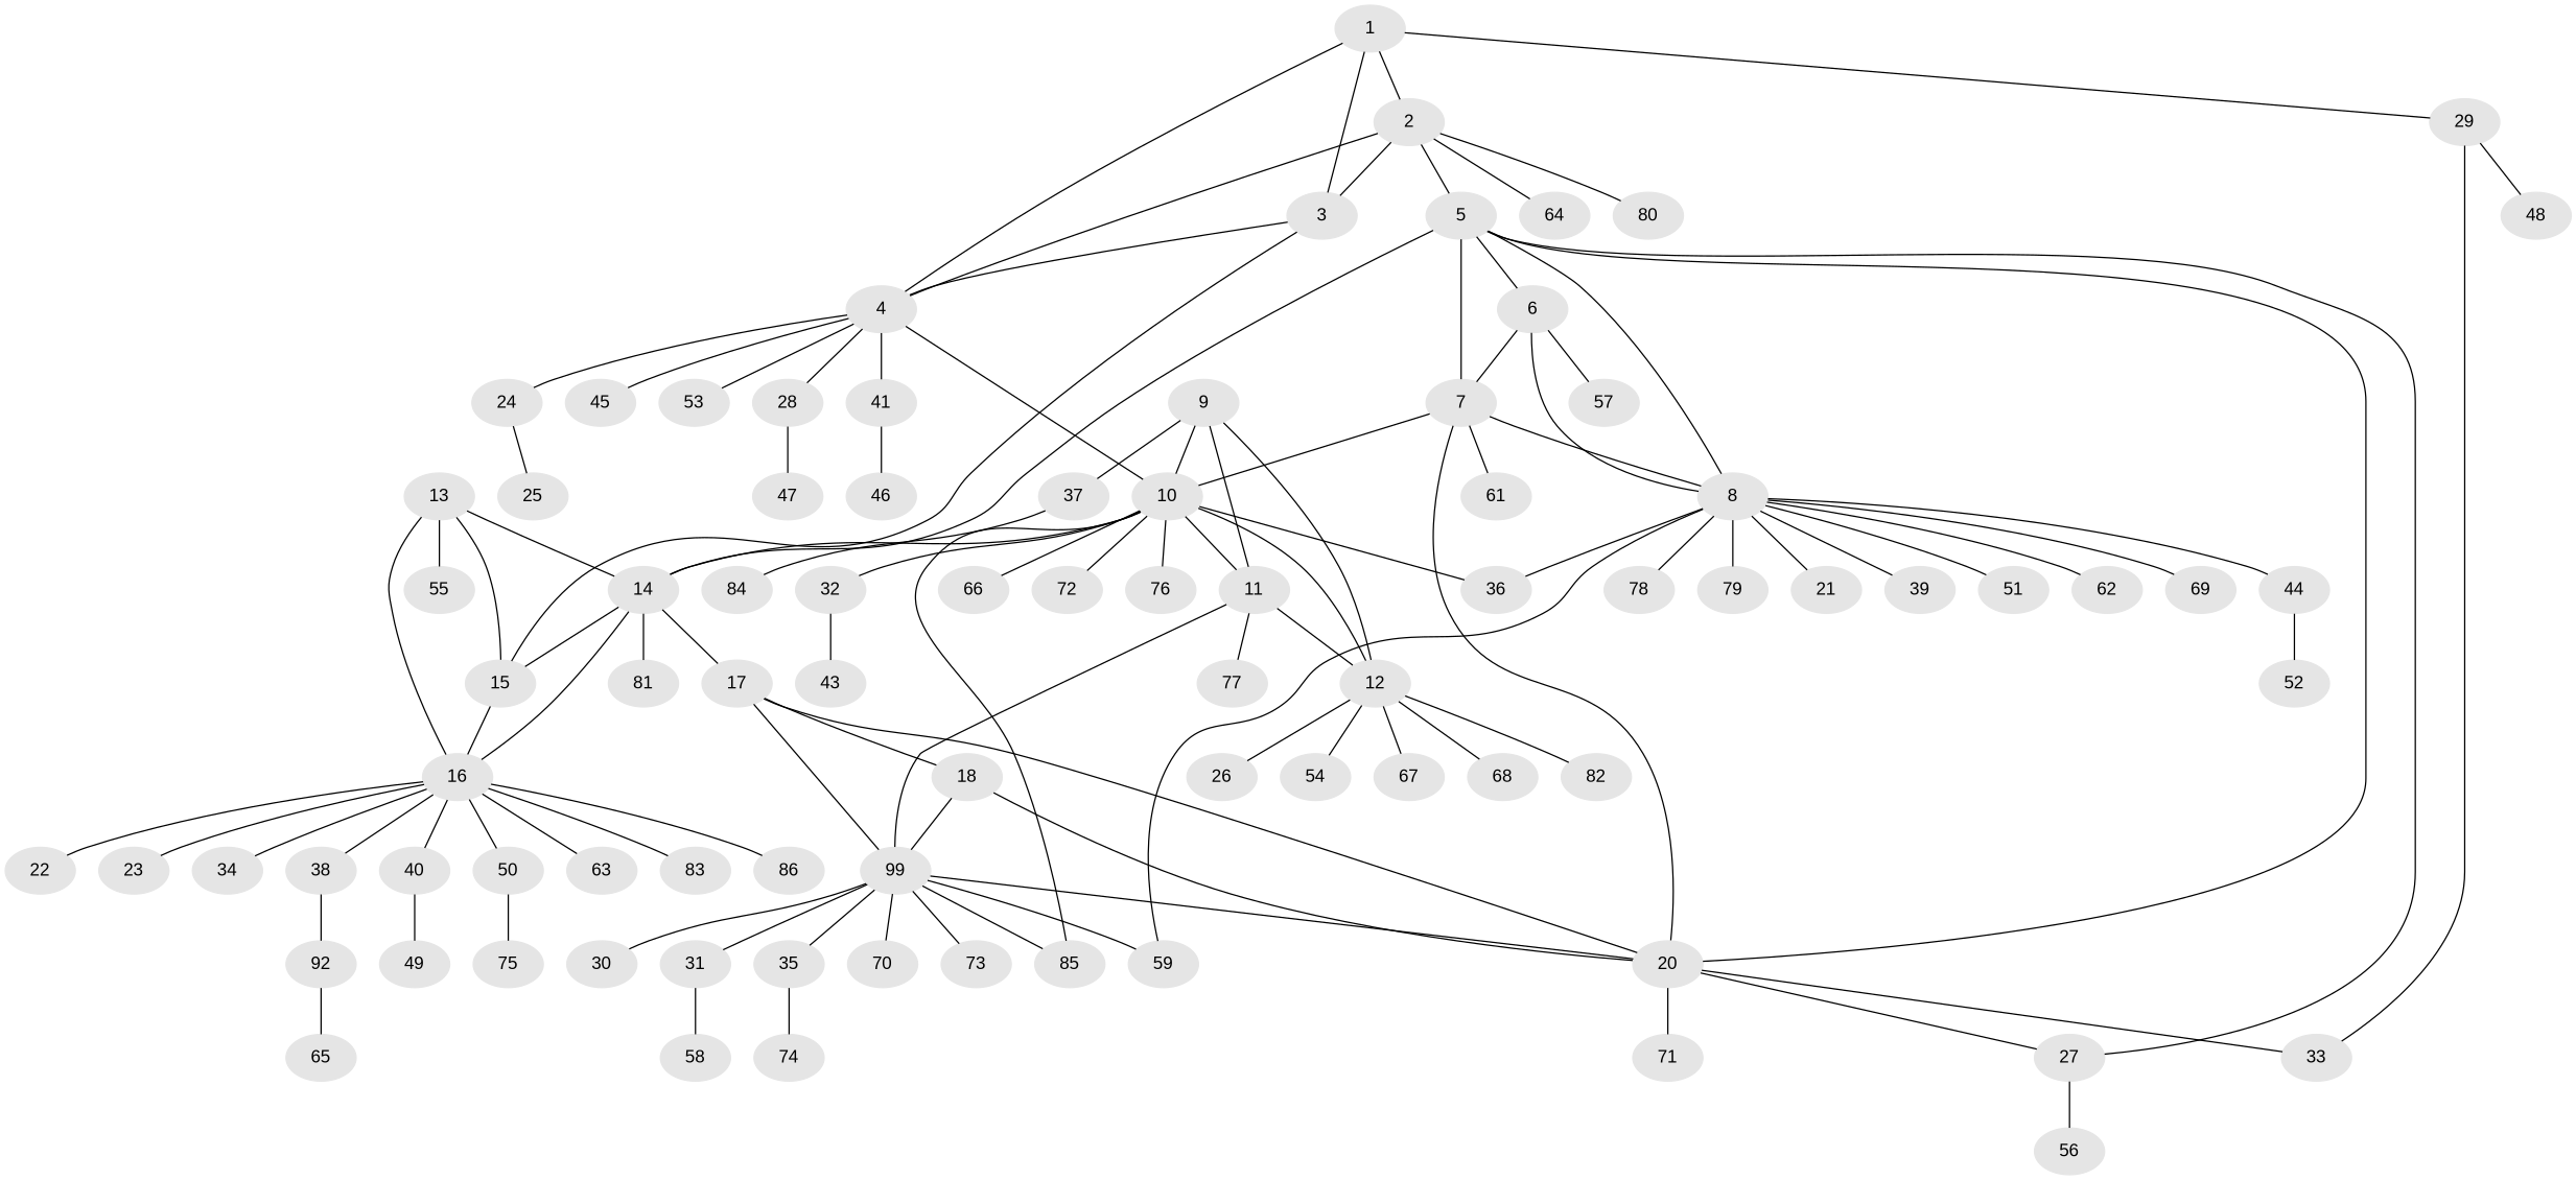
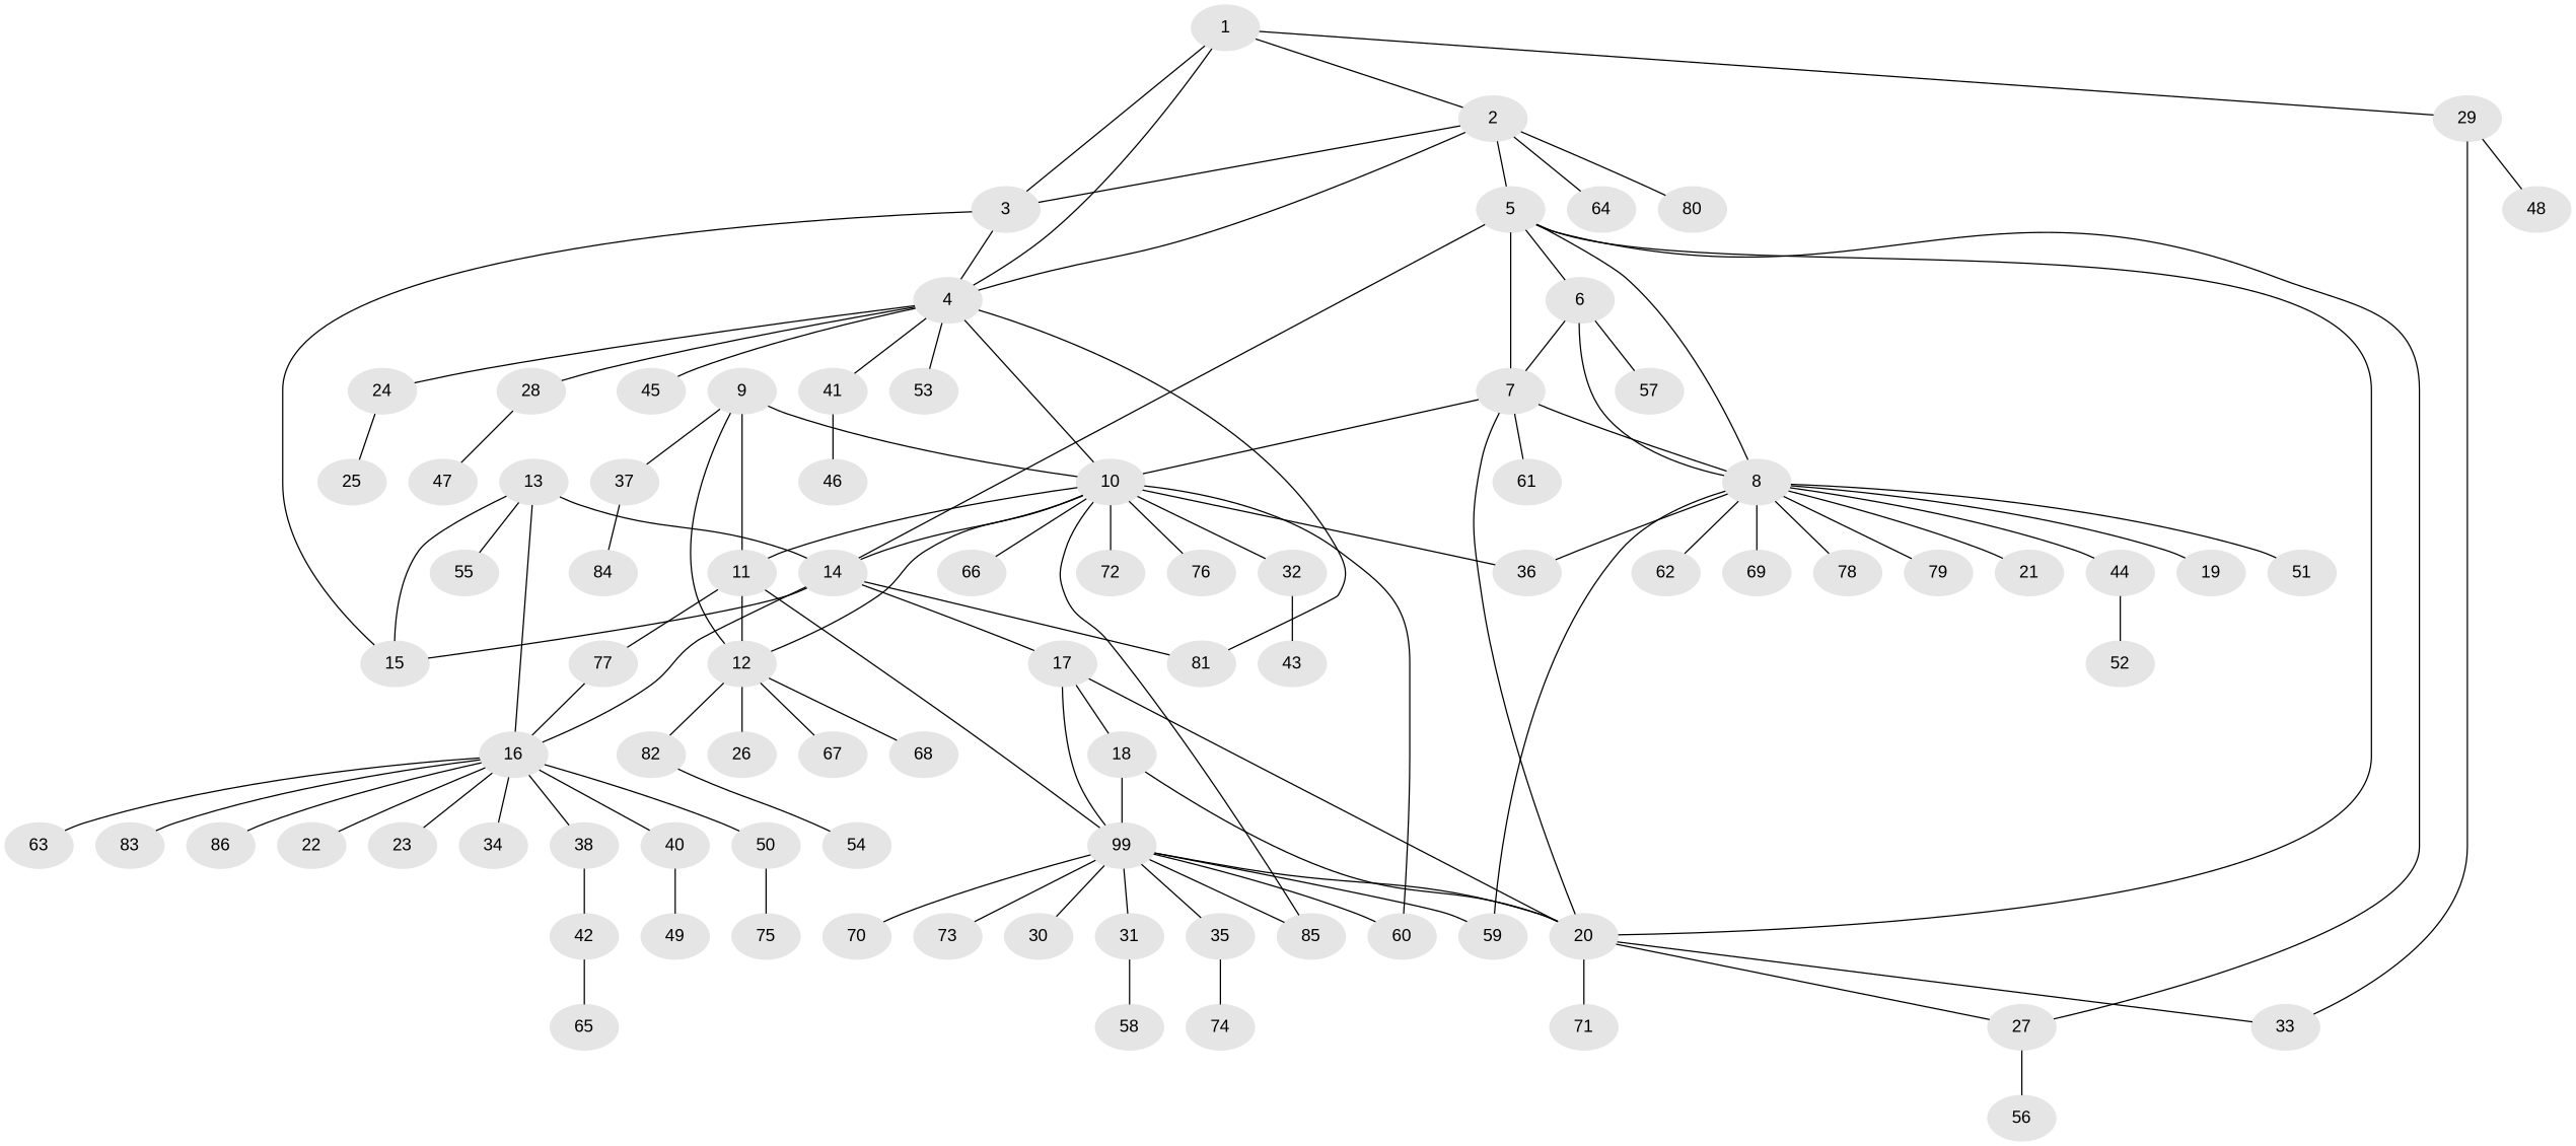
  graph {
    fontname="Liberation Sans"
    node [color=gray90 fontname="Liberation Sans" style=filled]
    edge [fontname="Liberation Sans"]
    1
    2
    3
    4
    29
    5
    64
    80
    15
    10
    24
    28
    41
    45
    53
    81
    33
    48
    20
    6
    7
    8
    14
    27
    16
    71
    36
    11
    12
    32
+   60
    66
    72
    76
    85
    25
    47
    46
    57
    61
    21
-   39
+   39 [label=19]
    44
    51
    59
    62
    69
    78
    79
    17
    56
    52
    9
    37
    n55 [label=99]
    77
    26
    54
    67
    68
    82
    84
    43
    30
    31
    35
    70
    73
    13
    55
    22
    23
    34
    38
    40
    50
    63
    83
    86
    18
-   42 [label=92]
+   42
    49
    75
    58
    74
    65
    1 -- 2
    1 -- 3
    1 -- 4
    1 -- 29
    2 -- 3
    2 -- 4
    2 -- 5
    2 -- 64
    2 -- 80
    3 -- 4
    3 -- 15
    4 -- 10
    4 -- 24
    4 -- 28
    4 -- 41
    4 -- 45
    4 -- 53
+   4 -- 81
    29 -- 33
    29 -- 48
    5 -- 20
    5 -- 6
    5 -- 7
    5 -- 8
    5 -- 14
    5 -- 27
-   15 -- 16
+   77 -- 16
    10 -- 14
    10 -- 36
    10 -- 11
    10 -- 12
    10 -- 32
+   10 -- 60
    10 -- 66
    10 -- 72
    10 -- 76
    10 -- 85
    24 -- 25
    28 -- 47
    41 -- 46
    20 -- 33
    20 -- 27
    20 -- 71
    6 -- 7
    6 -- 8
    6 -- 57
    7 -- 10
    7 -- 20
    7 -- 8
    7 -- 61
    8 -- 36
    8 -- 21
    8 -- 39
    8 -- 44
    8 -- 51
    8 -- 59
    8 -- 62
    8 -- 69
    8 -- 78
    8 -- 79
    14 -- 15
    14 -- 81
    14 -- 16
    14 -- 17
    27 -- 56
    16 -- 22
    16 -- 23
    16 -- 34
    16 -- 38
    16 -- 40
    16 -- 50
    16 -- 63
    16 -- 83
    16 -- 86
    11 -- 12
    11 -- n55
    11 -- 77
    12 -- 26
-   12 -- 54
+   82 -- 54
    12 -- 67
    12 -- 68
    12 -- 82
    32 -- 43
    44 -- 52
    17 -- 20
    17 -- n55
    17 -- 18
    9 -- 10
    9 -- 11
    9 -- 12
    9 -- 37
    37 -- 84
    n55 -- 20
+   n55 -- 60
    n55 -- 85
    n55 -- 59
    n55 -- 30
    n55 -- 31
    n55 -- 35
    n55 -- 70
    n55 -- 73
    31 -- 58
    35 -- 74
    13 -- 15
    13 -- 14
    13 -- 16
    13 -- 55
    38 -- 42
    40 -- 49
    50 -- 75
    18 -- 20
    18 -- n55
    42 -- 65
  }
